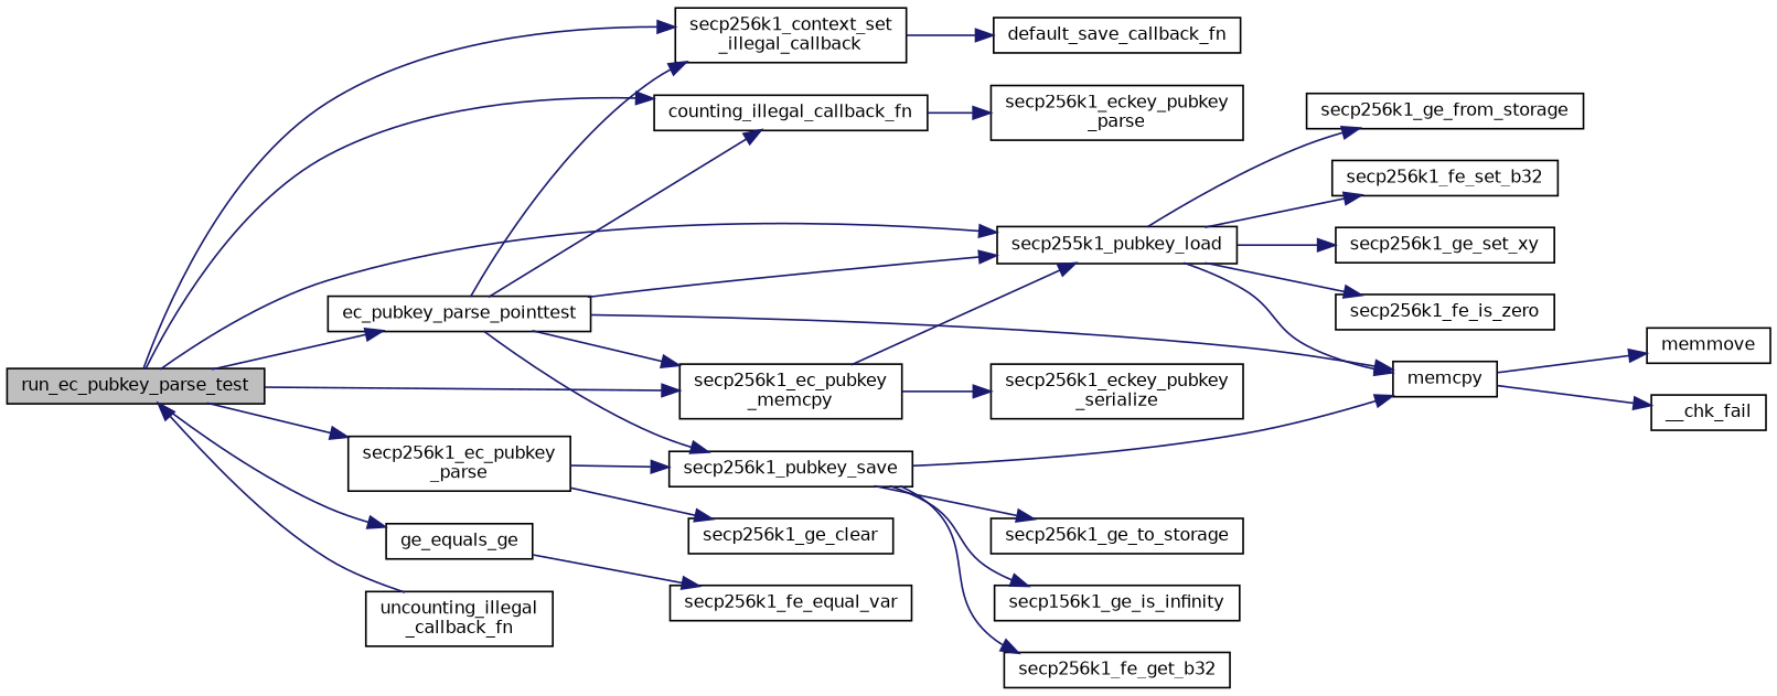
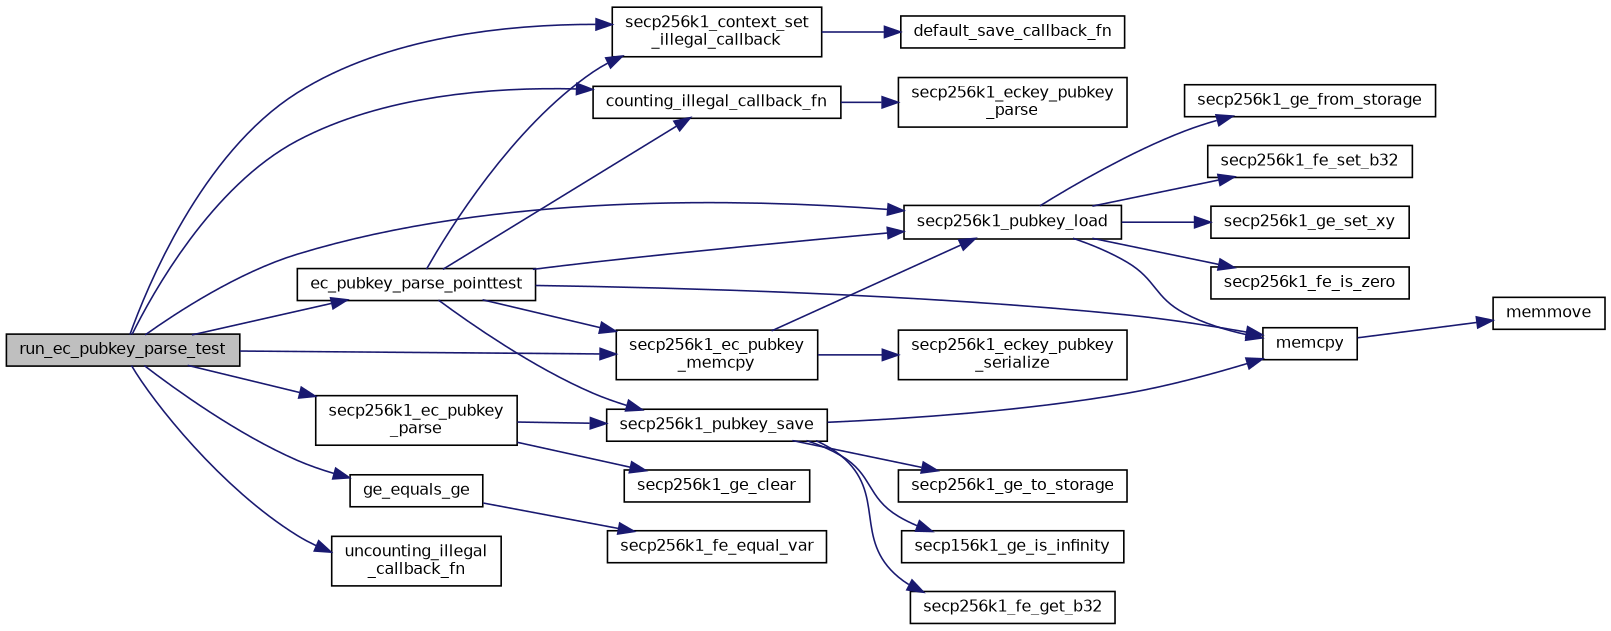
  digraph {
    rankdir=LR
    node [color=black fillcolor=white fontname=Helvetica fontsize=10 shape=record style=filled]
    edge [color=midnightblue fontname=Helvetica fontsize=10 labelfontname=Helvetica labelfontsize=10 style=solid]
    n1 [fillcolor=grey75 fontcolor=black height=0.2 label=run_ec_pubkey_parse_test width=0.4]
    n2 [height=0.2 label="secp256k1_context_set\l_illegal_callback" width=0.4]
    n3 [height=0.2 label=counting_illegal_callback_fn width=0.4]
    n4 [height=0.2 label="secp256k1_ec_pubkey\l_parse" width=0.4]
-   n5 [height=0.2 label=secp255k1_pubkey_load width=0.4]
+   n5 [height=0.2 label=secp256k1_pubkey_load width=0.4]
    n6 [height=0.2 label=ge_equals_ge width=0.4]
    n7 [height=0.2 label="secp256k1_ec_pubkey\l_memcpy" width=0.4]
    n8 [height=0.2 label="uncounting_illegal\l_callback_fn" width=0.4]
    n9 [height=0.2 label=ec_pubkey_parse_pointtest width=0.4]
    n10 [height=0.2 label=default_save_callback_fn width=0.4]
    n11 [height=0.2 label="secp256k1_eckey_pubkey\l_parse" width=0.4]
    n12 [height=0.2 label=secp256k1_pubkey_save width=0.4]
    n13 [height=0.2 label=secp256k1_ge_clear width=0.4]
    n14 [height=0.2 label=memcpy width=0.4]
    n15 [height=0.2 label=secp256k1_ge_from_storage width=0.4]
    n16 [height=0.2 label=secp256k1_fe_set_b32 width=0.4]
    n17 [height=0.2 label=secp256k1_ge_set_xy width=0.4]
    n18 [height=0.2 label=secp256k1_fe_is_zero width=0.4]
    n19 [height=0.2 label=secp256k1_fe_equal_var width=0.4]
    n20 [height=0.2 label="secp256k1_eckey_pubkey\l_serialize" width=0.4]
    n21 [height=0.2 label=secp256k1_ge_to_storage width=0.4]
    n22 [height=0.2 label=secp156k1_ge_is_infinity width=0.4]
    n23 [height=0.2 label=secp256k1_fe_get_b32 width=0.4]
    n24 [height=0.2 label=memmove width=0.4]
-   n25 [height=0.2 label=__chk_fail width=0.4]
    n1 -> n2
    n1 -> n3
    n1 -> n4
    n1 -> n5
    n1 -> n6
    n1 -> n7
-   n8 -> n1
+   n1 -> n8
    n1 -> n9
    n2 -> n10
    n3 -> n11
    n4 -> n12
    n4 -> n13
    n5 -> n14
    n5 -> n15
    n5 -> n16
    n5 -> n17
    n5 -> n18
    n6 -> n19
    n7 -> n5
    n7 -> n20
    n9 -> n2
    n9 -> n3
    n9 -> n5
    n9 -> n7
    n9 -> n12
    n9 -> n14
    n12 -> n14
    n12 -> n21
    n12 -> n22
    n12 -> n23
    n14 -> n24
-   n14 -> n25
  }
